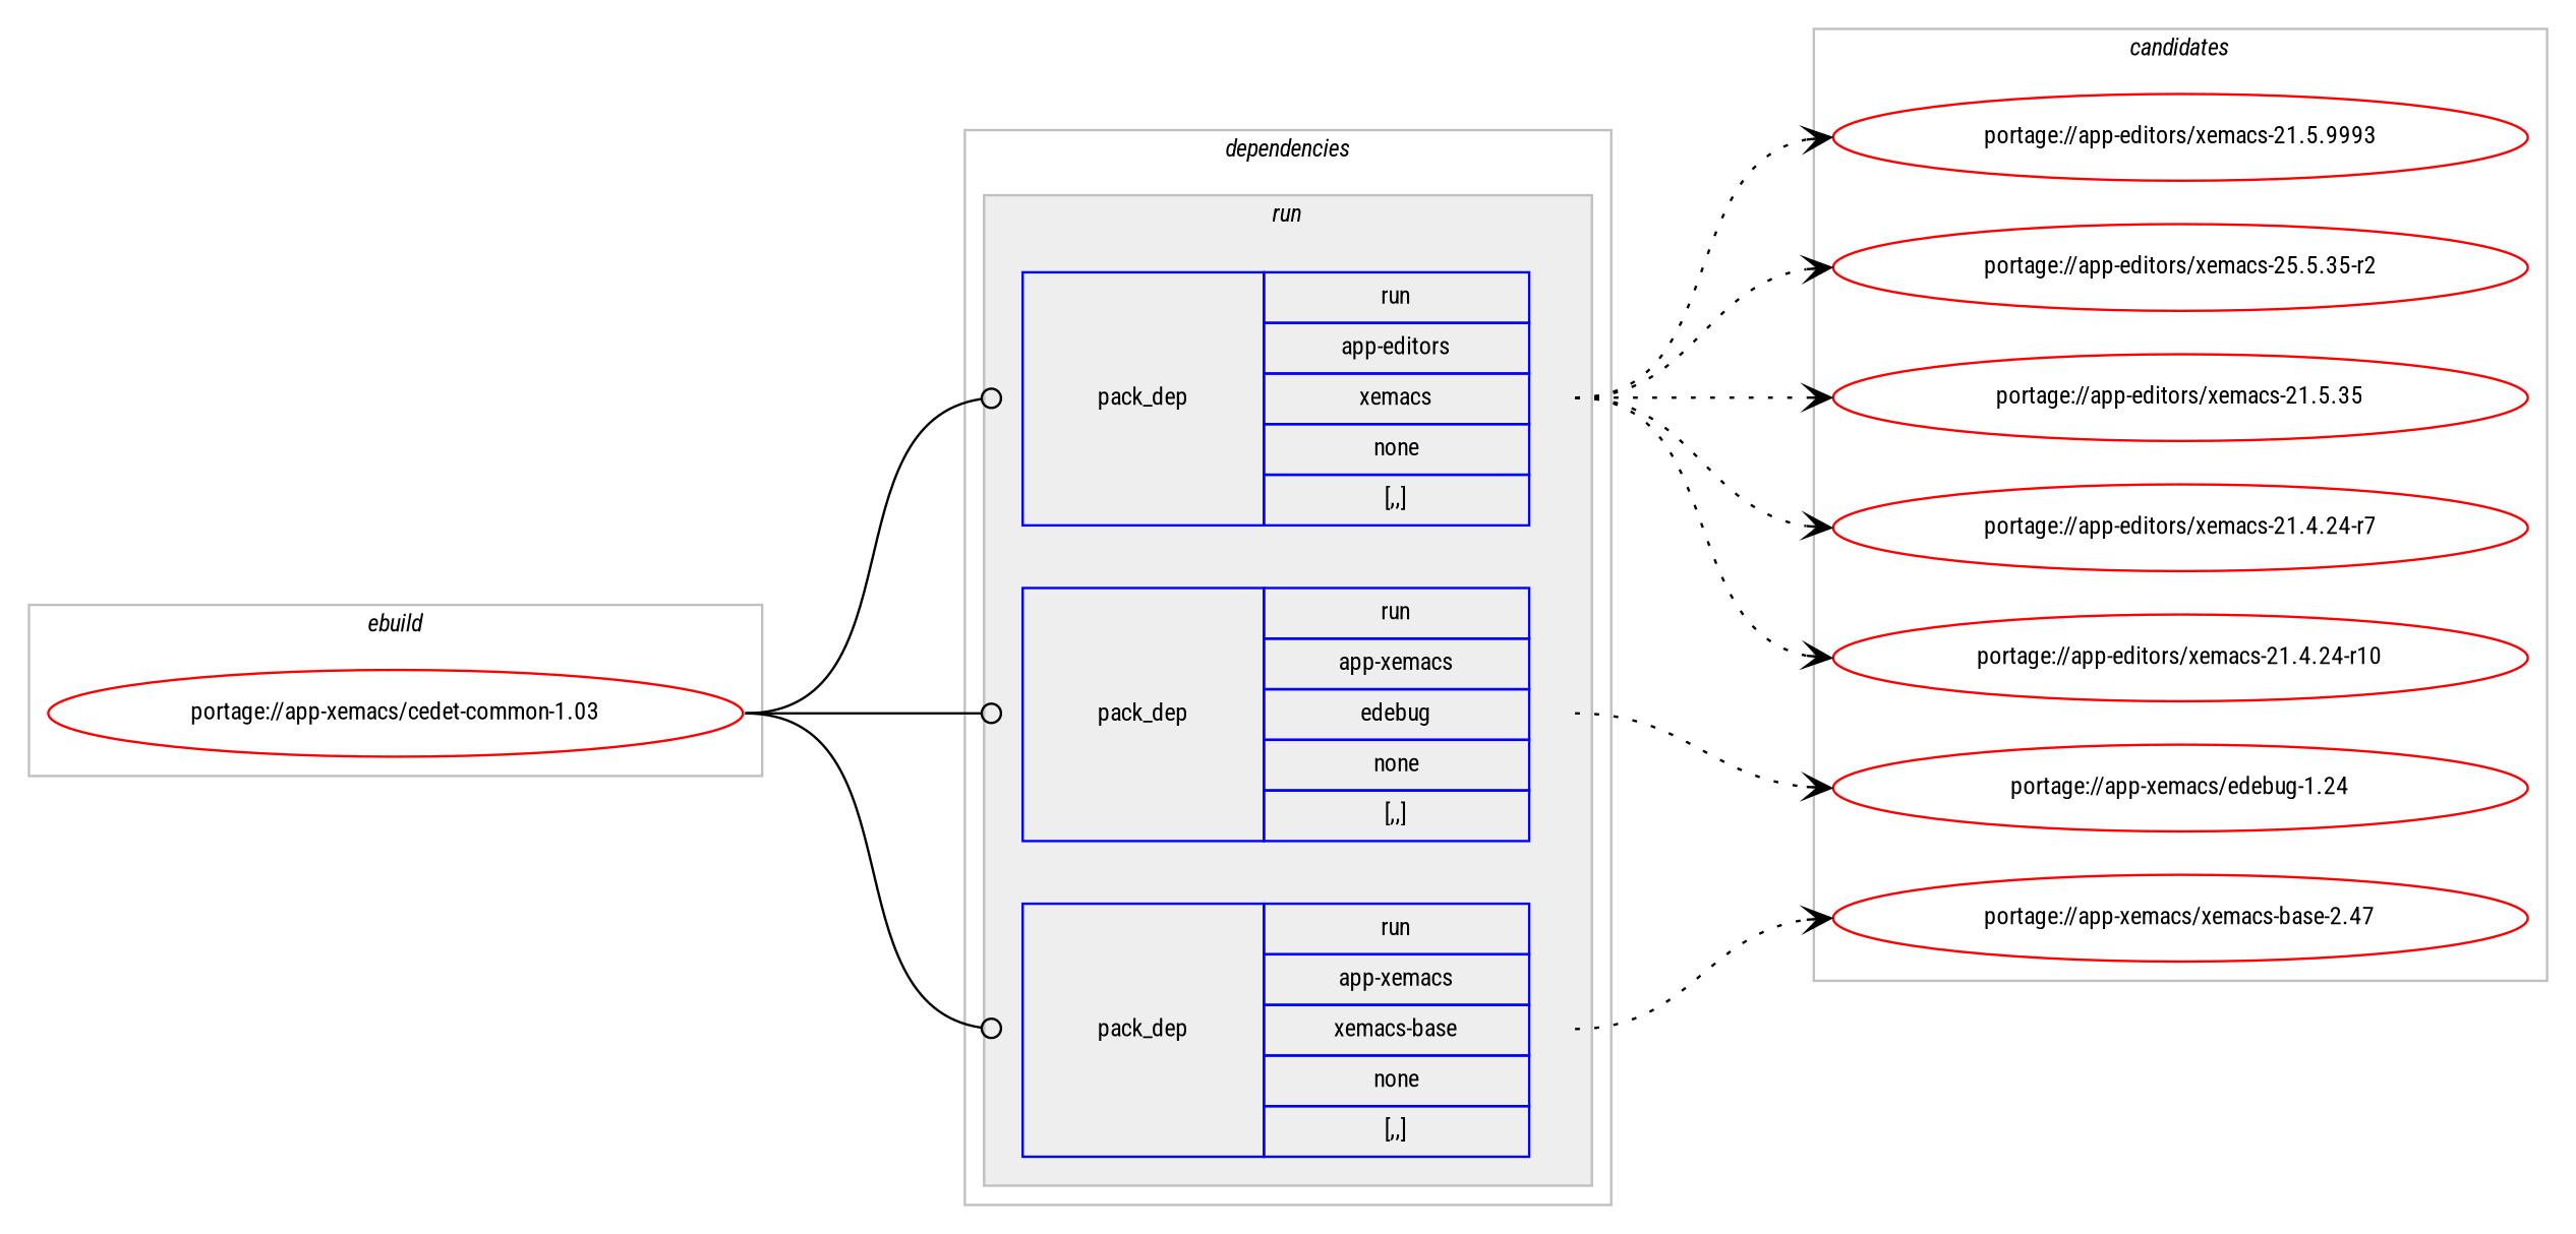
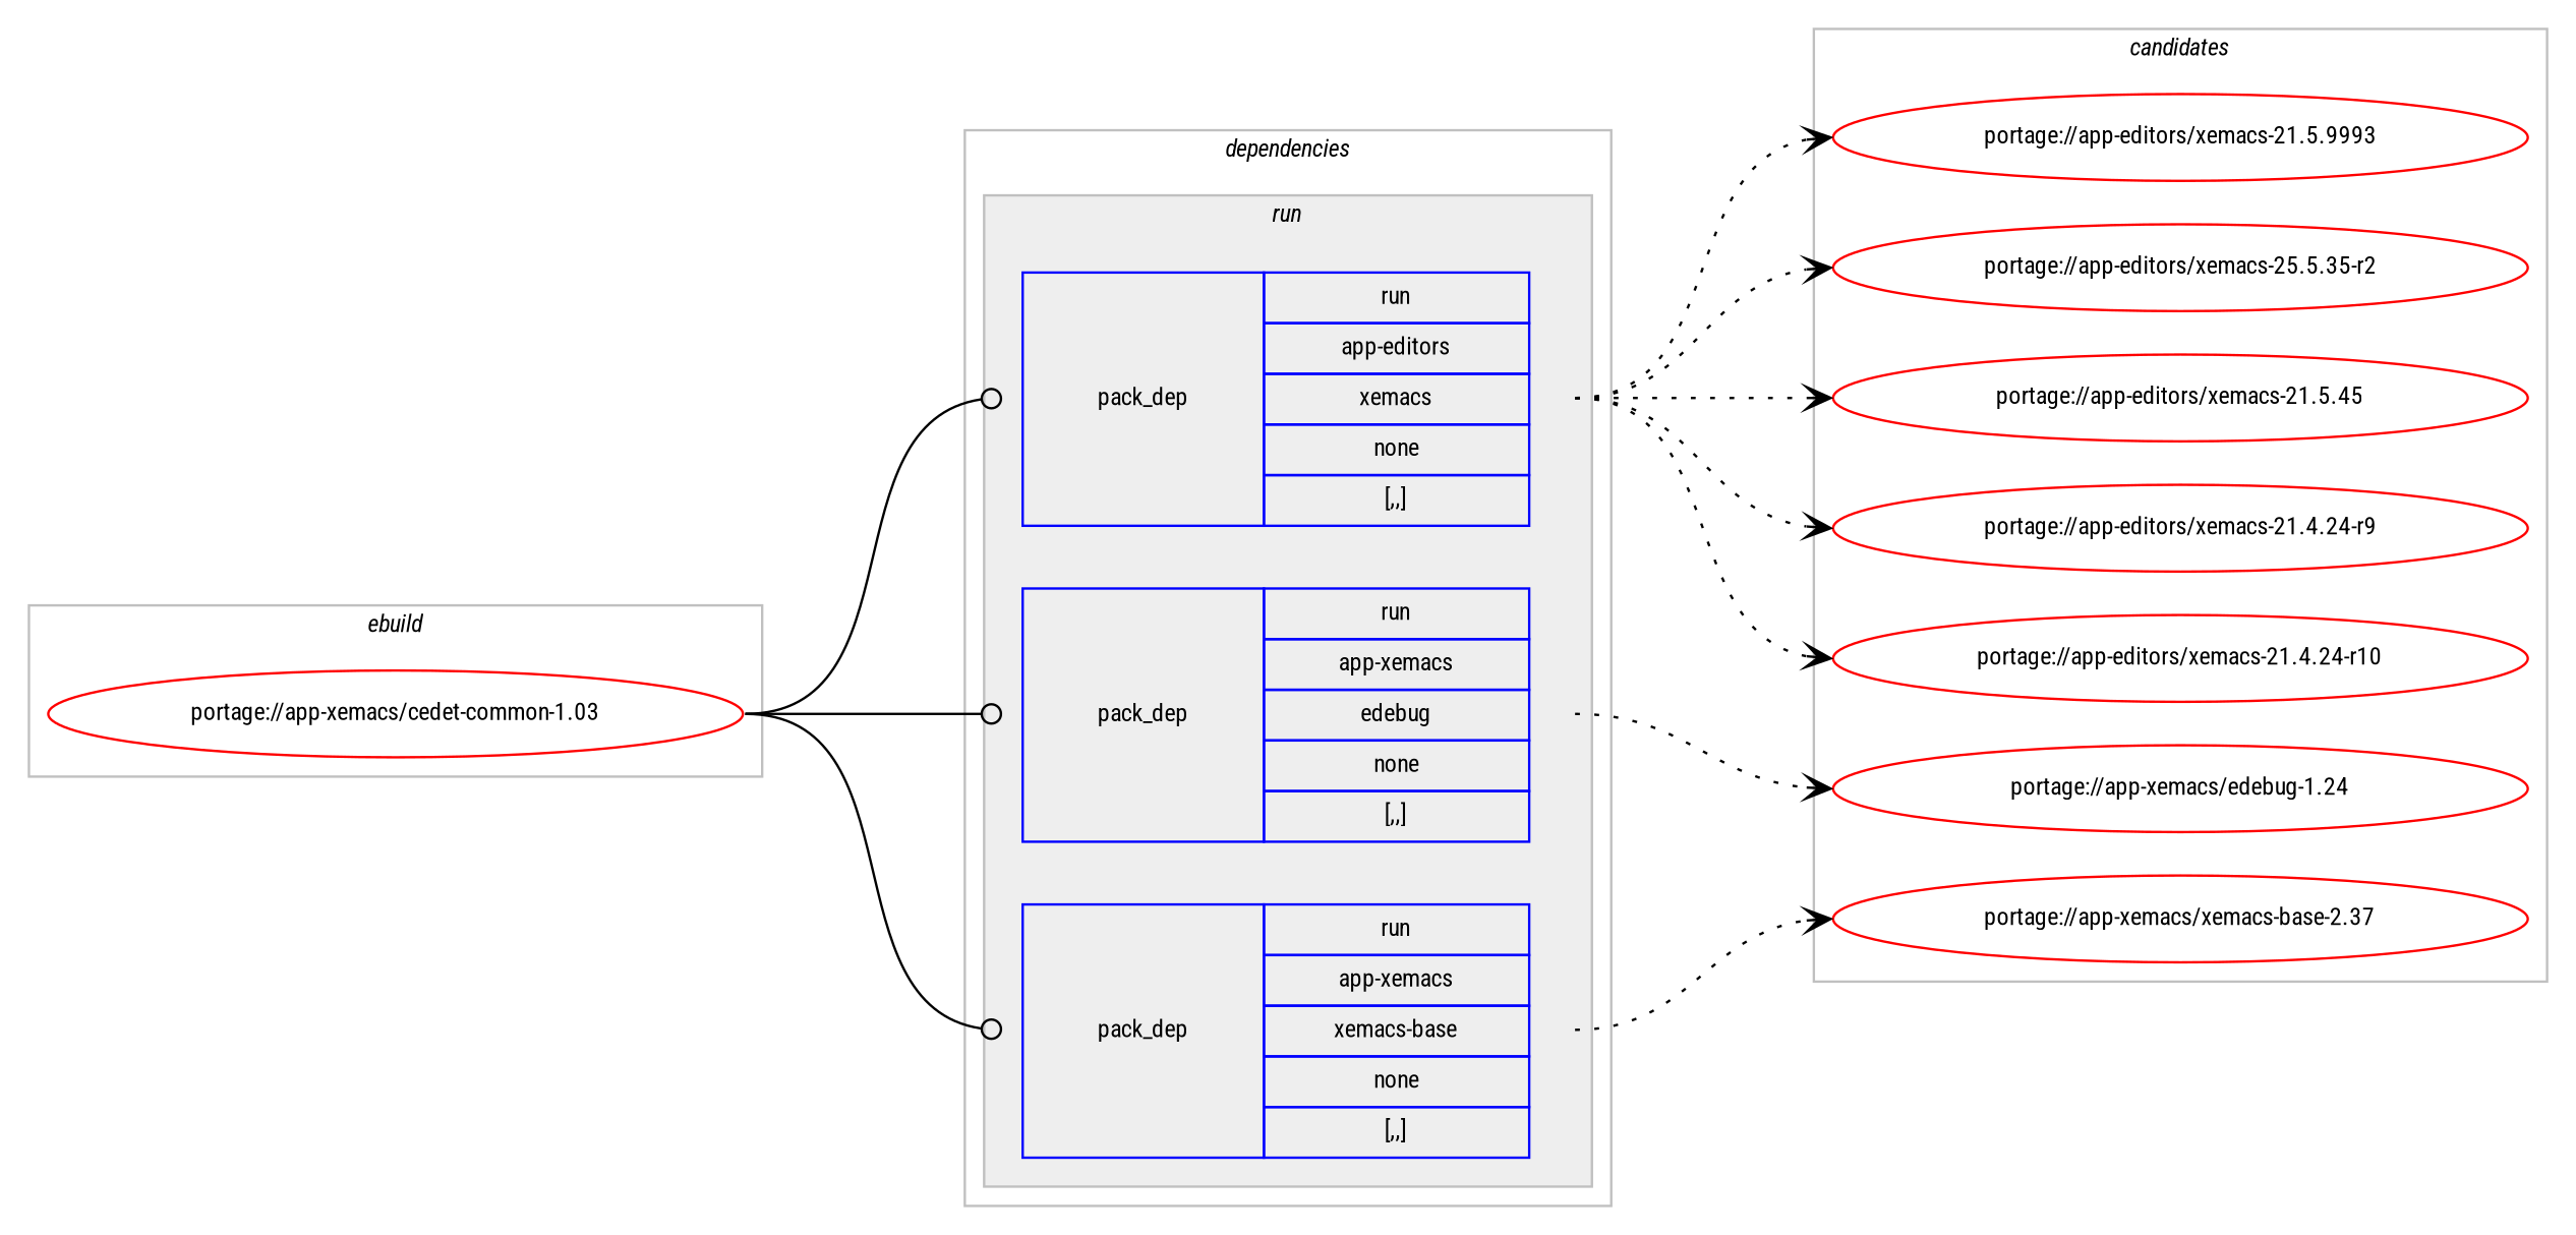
  digraph {
    compound=true
    concentrate=true
    fontname="Roboto Condensed"
    fontsize=10
    newrank=true
    rankdir=LR
    ranksep=1.5
    node [color=red fontname="Roboto Condensed" fontsize=10]
    edge [arrowhead=vee fontname="Roboto Condensed" headport=w style=dotted tailport=e weight=100]
    n1 [label="portage://app-xemacs/cedet-common-1.03" width=4]
    n2 [color=blue label=<<TABLE BORDER="0" CELLBORDER="1" CELLSPACING="0" CELLPADDING="4" WIDTH="220"><TR><TD ROWSPAN="6" CELLPADDING="30">pack_dep</TD></TR><TR><TD WIDTH="110">run</TD></TR><TR><TD>app-editors</TD></TR><TR><TD>xemacs</TD></TR><TR><TD>none</TD></TR><TR><TD>[,,]</TD></TR></TABLE>> shape=none]
    n3 [color=blue label=<<TABLE BORDER="0" CELLBORDER="1" CELLSPACING="0" CELLPADDING="4" WIDTH="220"><TR><TD ROWSPAN="6" CELLPADDING="30">pack_dep</TD></TR><TR><TD WIDTH="110">run</TD></TR><TR><TD>app-xemacs</TD></TR><TR><TD>edebug</TD></TR><TR><TD>none</TD></TR><TR><TD>[,,]</TD></TR></TABLE>> shape=none]
    n4 [color=blue label=<<TABLE BORDER="0" CELLBORDER="1" CELLSPACING="0" CELLPADDING="4" WIDTH="220"><TR><TD ROWSPAN="6" CELLPADDING="30">pack_dep</TD></TR><TR><TD WIDTH="110">run</TD></TR><TR><TD>app-xemacs</TD></TR><TR><TD>xemacs-base</TD></TR><TR><TD>none</TD></TR><TR><TD>[,,]</TD></TR></TABLE>> shape=none]
    n5 [label="portage://app-editors/xemacs-21.5.9993" width=4]
    n6 [label="portage://app-editors/xemacs-25.5.35-r2" width=4]
-   n7 [label="portage://app-editors/xemacs-21.5.35" width=4]
-   n8 [label="portage://app-editors/xemacs-21.4.24-r7" width=4]
+   n7 [label="portage://app-editors/xemacs-21.5.45" width=4]
+   n8 [label="portage://app-editors/xemacs-21.4.24-r9" width=4]
    n9 [label="portage://app-editors/xemacs-21.4.24-r10" width=4]
    n10 [label="portage://app-xemacs/edebug-1.24" width=4]
-   n11 [label="portage://app-xemacs/xemacs-base-2.47" width=4]
+   n11 [label="portage://app-xemacs/xemacs-base-2.37" width=4]
    subgraph cluster_1 {
      color=gray
      label=<<i>ebuild</i>>
      n1
    }
    subgraph cluster_2 {
      color=gray
      label=<<i>dependencies</i>>
      subgraph cluster_3 {
        color=gray
        fillcolor="#eeeeee"
        label=<<i>compile</i>>
        style=filled
      }
      subgraph cluster_4 {
        color=gray
        fillcolor="#eeeeee"
        label=<<i>compile and run</i>>
        style=filled
      }
      subgraph cluster_5 {
        color=gray
        fillcolor="#eeeeee"
        label=<<i>run</i>>
        style=filled
        subgraph sub_6 {
          color=gray
          fillcolor="#eeeeee"
          label=<<i>run</i>>
          style=filled
          n2
        }
        subgraph sub_7 {
          color=gray
          fillcolor="#eeeeee"
          label=<<i>run</i>>
          style=filled
          n3
        }
        subgraph sub_8 {
          color=gray
          fillcolor="#eeeeee"
          label=<<i>run</i>>
          style=filled
          n4
        }
      }
    }
    subgraph cluster_9 {
      color=gray
      label=<<i>candidates</i>>
      rank=same
      subgraph sub_10 {
        color=black
        label=<<i>candidates</i>>
        nodesep=1
        rank=same
        n5
        n6
        n7
        n8
        n9
      }
      subgraph sub_11 {
        color=black
        label=<<i>candidates</i>>
        nodesep=1
        rank=same
        n10
      }
      subgraph sub_12 {
        color=black
        label=<<i>candidates</i>>
        nodesep=1
        rank=same
        n11
      }
    }
    n1 -> n2 [arrowhead=odot style=solid weight=20]
    n1 -> n3 [arrowhead=odot style=solid weight=20]
    n1 -> n4 [arrowhead=odot style=solid weight=20]
    n2 -> n5
    n2 -> n6
    n2 -> n7
    n2 -> n8
    n2 -> n9
    n3 -> n10
    n4 -> n11
  }
